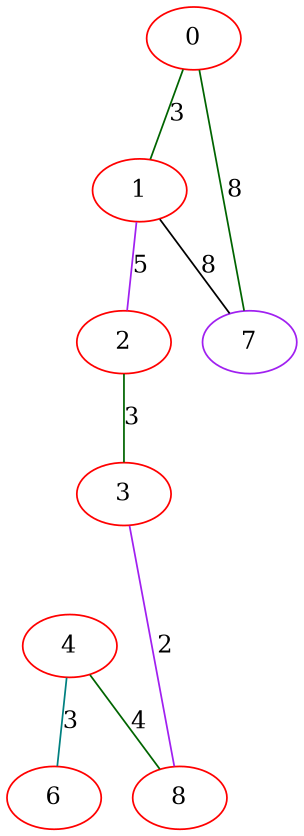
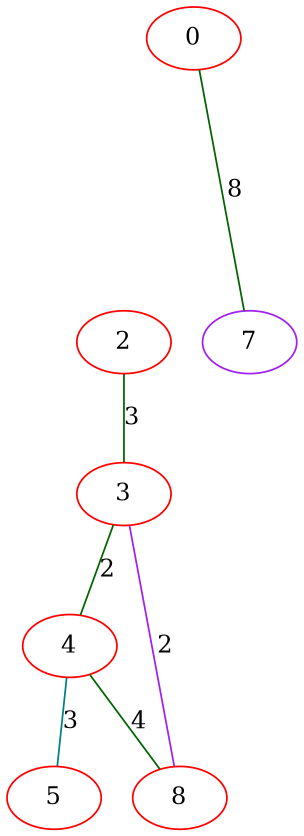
  graph {
    node [color=red weight=1]
    edge [color=darkgreen]
    0
-   1
    7 [color=purple weight=4]
    2
    3
    4
    n7 [label=8]
-   5 [label=6]
-   0 -- 1 [label=3]
+   5
    0 -- 7 [label=8]
-   1 -- 7 [color=black label=8]
-   1 -- 2 [color=purple label=5]
    2 -- 3 [label=3]
+   3 -- 4 [label=2]
    3 -- n7 [color=purple label=2]
    4 -- n7 [label=4]
    4 -- 5 [color=teal label=3]
  }
